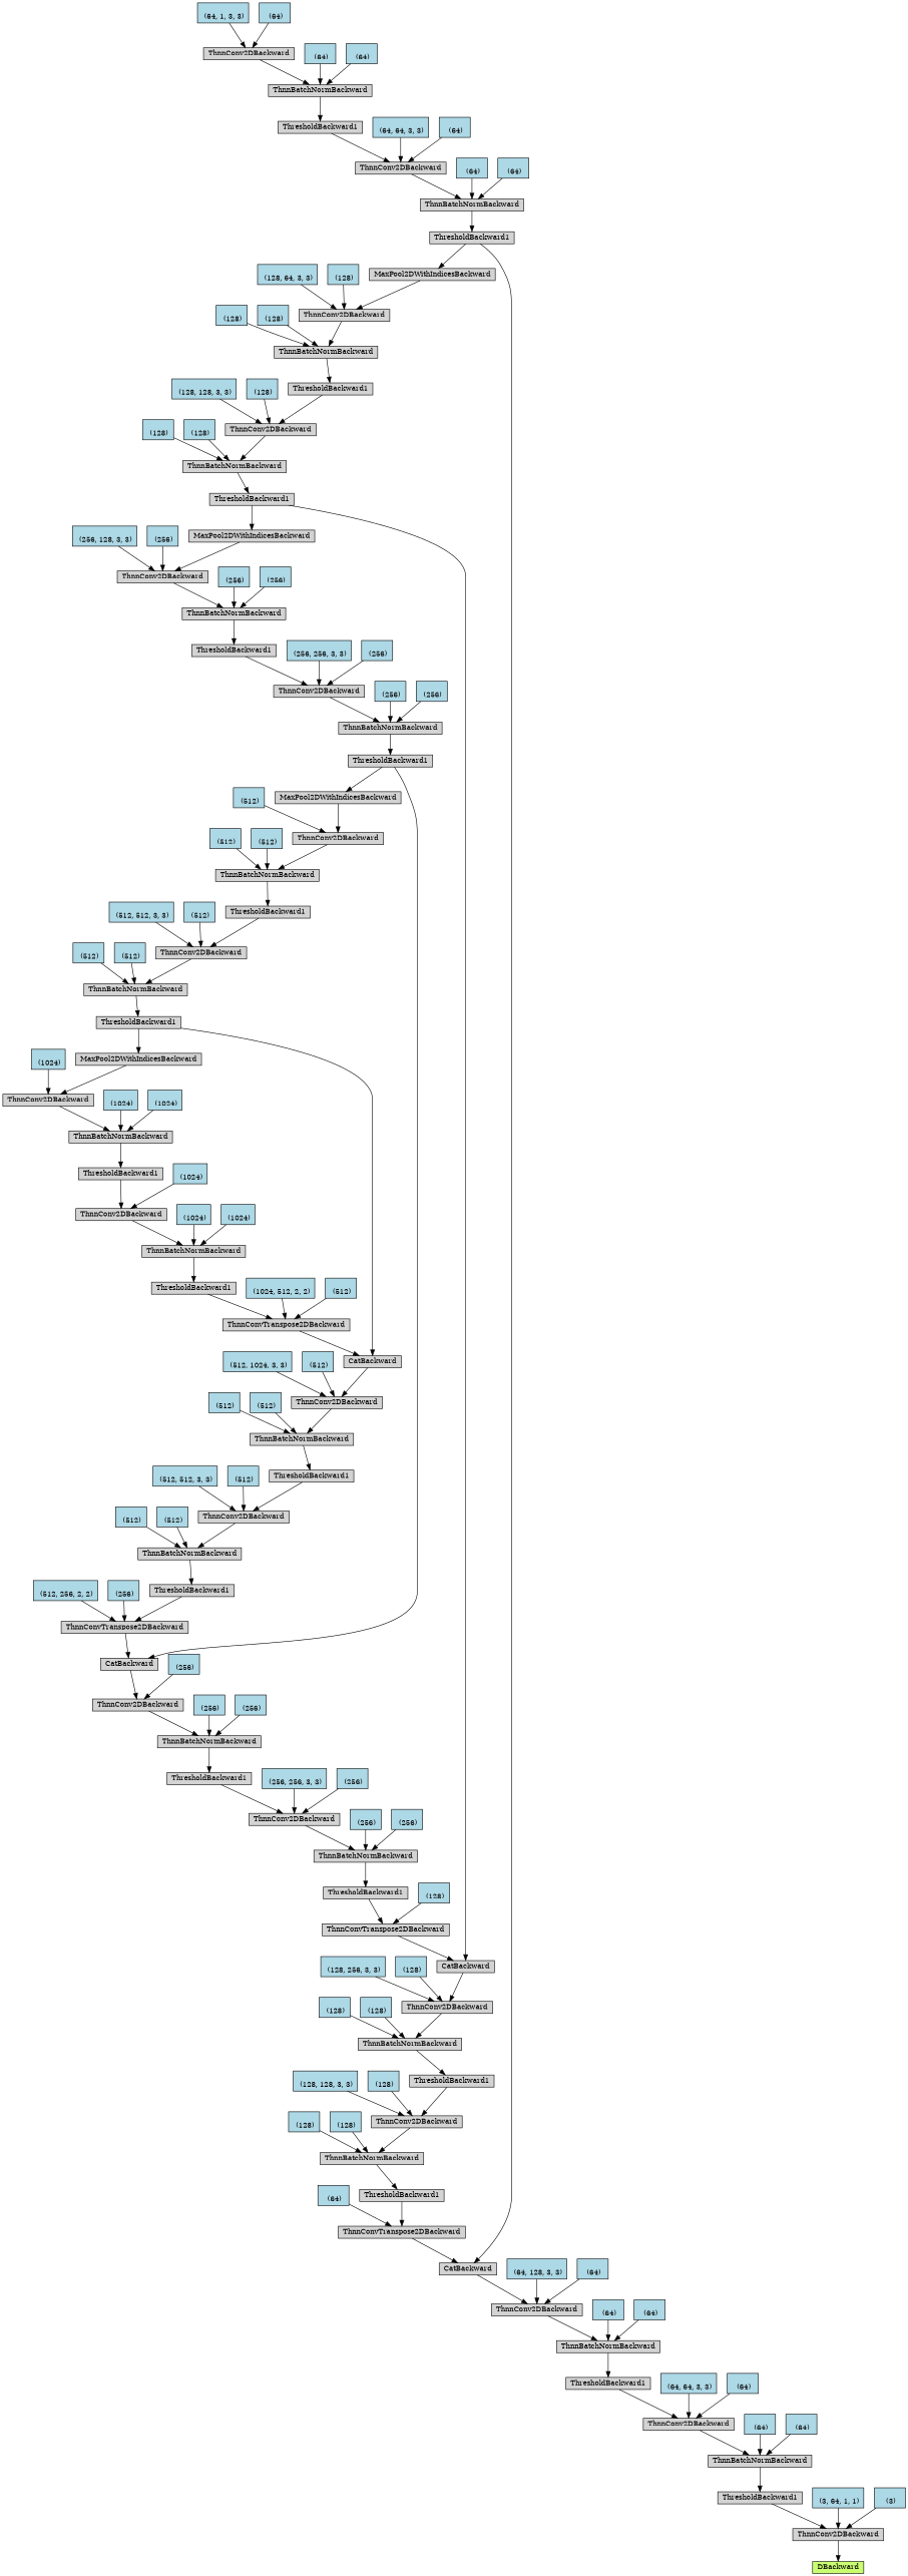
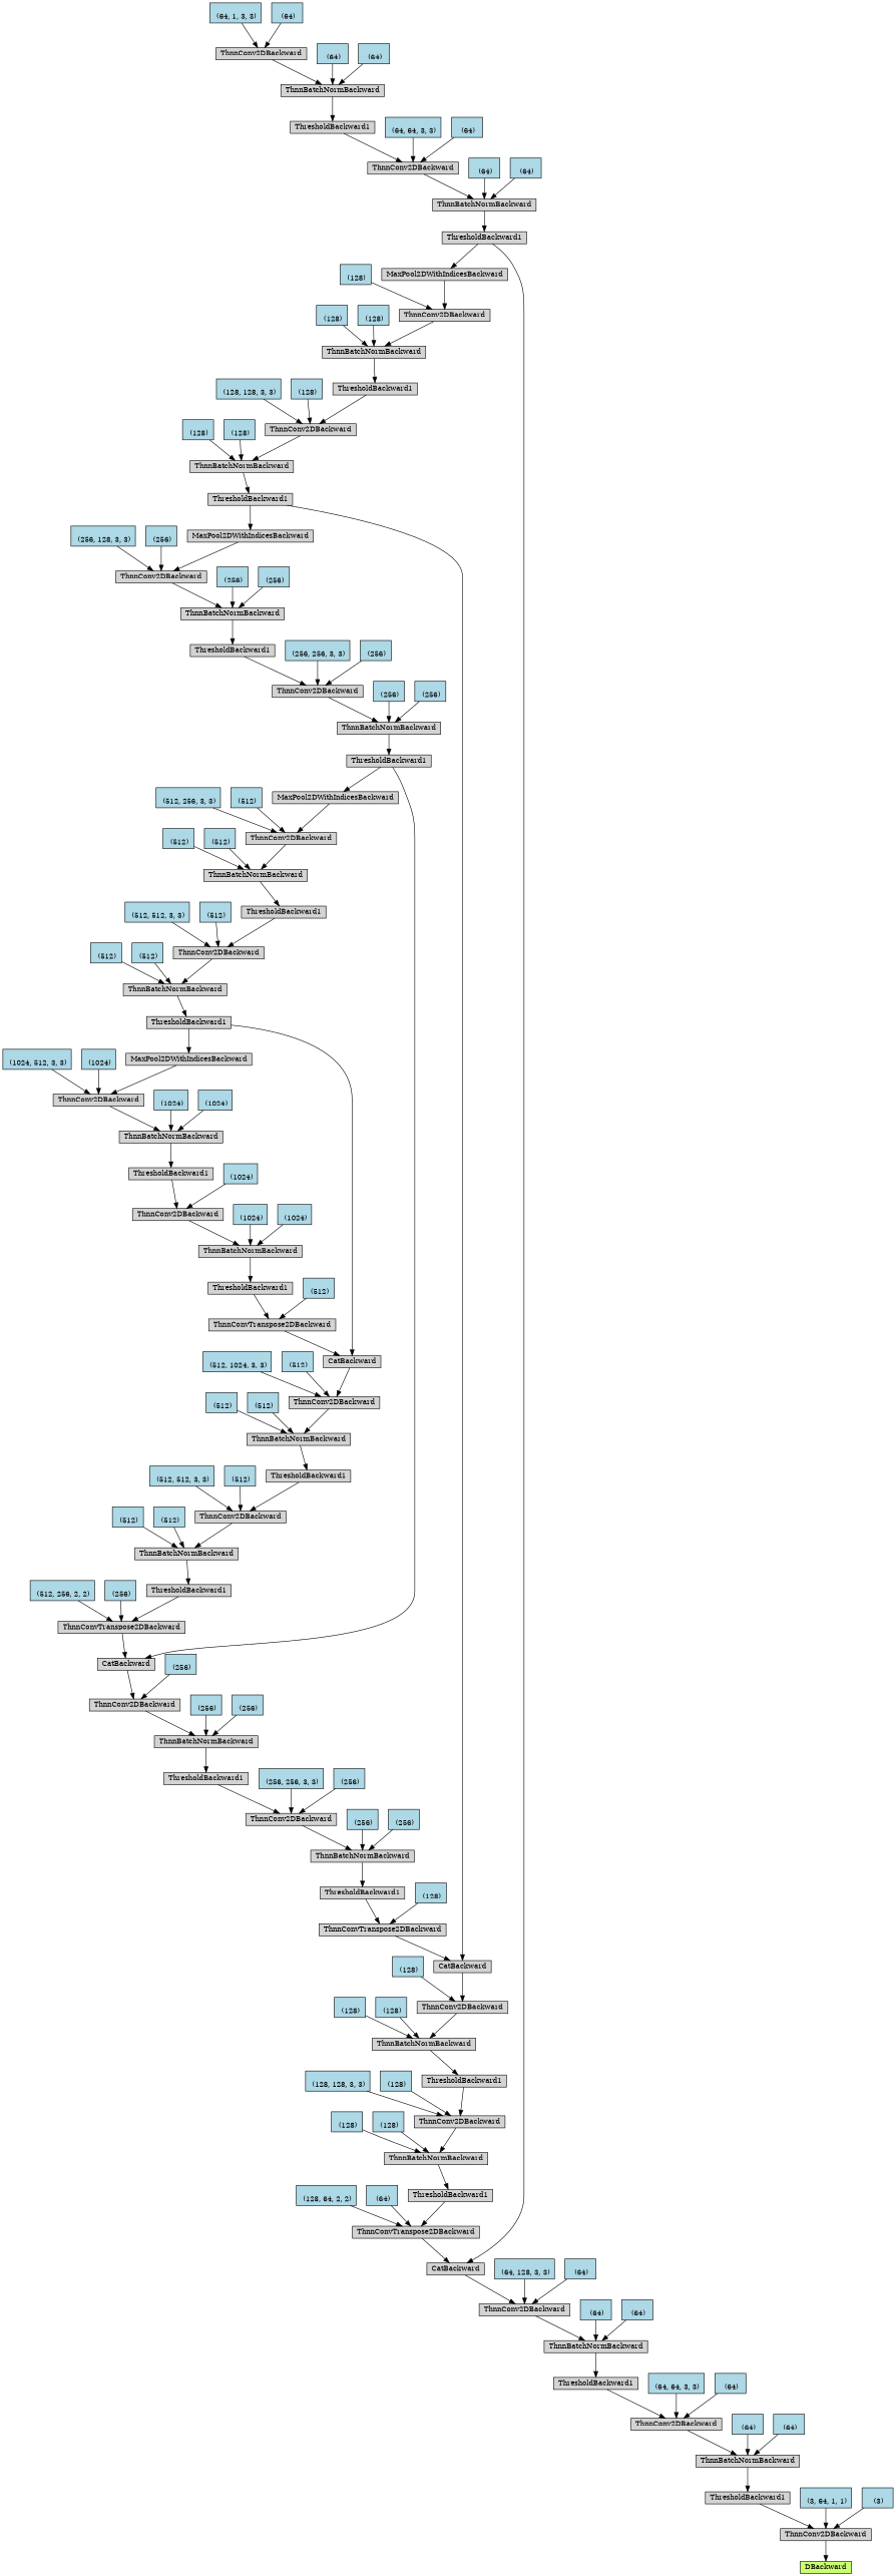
  digraph {
    node [align=left fillcolor=lightblue fontsize=12 ranksep=0.1 shape=box style=filled]
    n1 [fillcolor=darkolivegreen1 height=0.2 label=DBackward]
    n2 [height=0.2 label=ThnnConv2DBackward fillcolor=""]
    n3 [height=0.2 label=ThresholdBackward1 fillcolor=""]
    n4 [height=0.2 label=ThnnBatchNormBackward fillcolor=""]
    n5 [height=0.2 label=ThnnConv2DBackward fillcolor=""]
    n6 [height=0.2 label=ThresholdBackward1 fillcolor=""]
    n7 [height=0.2 label=ThnnBatchNormBackward fillcolor=""]
    n8 [height=0.2 label=ThnnConv2DBackward fillcolor=""]
    n9 [height=0.2 label=CatBackward fillcolor=""]
    n10 [height=0.2 label=ThresholdBackward1 fillcolor=""]
    n11 [height=0.2 label=MaxPool2DWithIndicesBackward fillcolor=""]
    n12 [height=0.2 label=ThnnConv2DBackward fillcolor=""]
    n13 [height=0.2 label=ThnnBatchNormBackward fillcolor=""]
    n14 [height=0.2 label=ThnnConv2DBackward fillcolor=""]
    n15 [height=0.2 label=ThresholdBackward1 fillcolor=""]
    n16 [height=0.2 label=ThnnBatchNormBackward fillcolor=""]
    n17 [height=0.2 label=ThnnConv2DBackward fillcolor=""]
    n18 [height=0.2 label="\n (64, 1, 3, 3)"]
    n19 [height=0.2 label="\n (64)"]
    n20 [height=0.2 label="\n (64)"]
    n21 [height=0.2 label="\n (64)"]
    n22 [height=0.2 label="\n (64, 64, 3, 3)"]
    n23 [height=0.2 label="\n (64)"]
    n24 [height=0.2 label="\n (64)"]
    n25 [height=0.2 label="\n (64)"]
    n26 [height=0.2 label=ThnnConvTranspose2DBackward fillcolor=""]
    n27 [height=0.2 label=ThresholdBackward1 fillcolor=""]
    n28 [height=0.2 label=ThnnBatchNormBackward fillcolor=""]
    n29 [height=0.2 label=ThnnConv2DBackward fillcolor=""]
    n30 [height=0.2 label=ThresholdBackward1 fillcolor=""]
    n31 [height=0.2 label=ThnnBatchNormBackward fillcolor=""]
    n32 [height=0.2 label=ThnnConv2DBackward fillcolor=""]
    n33 [height=0.2 label=CatBackward fillcolor=""]
    n34 [height=0.2 label=ThresholdBackward1 fillcolor=""]
    n35 [height=0.2 label=MaxPool2DWithIndicesBackward fillcolor=""]
    n36 [height=0.2 label=ThnnConv2DBackward fillcolor=""]
    n37 [height=0.2 label=ThnnBatchNormBackward fillcolor=""]
    n38 [height=0.2 label=ThnnConv2DBackward fillcolor=""]
    n39 [height=0.2 label=ThresholdBackward1 fillcolor=""]
    n40 [height=0.2 label=ThnnBatchNormBackward fillcolor=""]
-   n41 [height=0.2 label="\n (128, 64, 3, 3)"]
    n42 [height=0.2 label="\n (128)"]
    n43 [height=0.2 label="\n (128)"]
    n44 [height=0.2 label="\n (128)"]
    n45 [height=0.2 label="\n (128, 128, 3, 3)"]
    n46 [height=0.2 label="\n (128)"]
    n47 [height=0.2 label="\n (128)"]
    n48 [height=0.2 label="\n (128)"]
    n49 [height=0.2 label=ThnnConvTranspose2DBackward fillcolor=""]
    n50 [height=0.2 label=ThresholdBackward1 fillcolor=""]
    n51 [height=0.2 label=ThnnBatchNormBackward fillcolor=""]
    n52 [height=0.2 label=ThnnConv2DBackward fillcolor=""]
    n53 [height=0.2 label=ThresholdBackward1 fillcolor=""]
    n54 [height=0.2 label=ThnnBatchNormBackward fillcolor=""]
    n55 [height=0.2 label=ThnnConv2DBackward fillcolor=""]
    n56 [height=0.2 label=CatBackward fillcolor=""]
    n57 [height=0.2 label=ThresholdBackward1 fillcolor=""]
    n58 [height=0.2 label=MaxPool2DWithIndicesBackward fillcolor=""]
    n59 [height=0.2 label=ThnnConv2DBackward fillcolor=""]
    n60 [height=0.2 label=ThnnBatchNormBackward fillcolor=""]
    n61 [height=0.2 label=ThnnConv2DBackward fillcolor=""]
    n62 [height=0.2 label=ThresholdBackward1 fillcolor=""]
    n63 [height=0.2 label=ThnnBatchNormBackward fillcolor=""]
    n64 [height=0.2 label="\n (256, 128, 3, 3)"]
    n65 [height=0.2 label="\n (256)"]
    n66 [height=0.2 label="\n (256)"]
    n67 [height=0.2 label="\n (256)"]
    n68 [height=0.2 label="\n (256, 256, 3, 3)"]
    n69 [height=0.2 label="\n (256)"]
    n70 [height=0.2 label="\n (256)"]
    n71 [height=0.2 label="\n (256)"]
    n72 [height=0.2 label=ThnnConvTranspose2DBackward fillcolor=""]
    n73 [height=0.2 label=ThresholdBackward1 fillcolor=""]
    n74 [height=0.2 label=ThnnBatchNormBackward fillcolor=""]
    n75 [height=0.2 label=ThnnConv2DBackward fillcolor=""]
    n76 [height=0.2 label=ThresholdBackward1 fillcolor=""]
    n77 [height=0.2 label=ThnnBatchNormBackward fillcolor=""]
    n78 [height=0.2 label=ThnnConv2DBackward fillcolor=""]
    n79 [height=0.2 label=CatBackward fillcolor=""]
    n80 [height=0.2 label=ThresholdBackward1 fillcolor=""]
    n81 [height=0.2 label=MaxPool2DWithIndicesBackward fillcolor=""]
    n82 [height=0.2 label=ThnnConv2DBackward fillcolor=""]
    n83 [height=0.2 label=ThnnBatchNormBackward fillcolor=""]
    n84 [height=0.2 label=ThnnConv2DBackward fillcolor=""]
    n85 [height=0.2 label=ThresholdBackward1 fillcolor=""]
    n86 [height=0.2 label=ThnnBatchNormBackward fillcolor=""]
+   n87 [height=0.2 label="\n (512, 256, 3, 3)"]
    n88 [height=0.2 label="\n (512)"]
    n89 [height=0.2 label="\n (512)"]
    n90 [height=0.2 label="\n (512)"]
    n91 [height=0.2 label="\n (512, 512, 3, 3)"]
    n92 [height=0.2 label="\n (512)"]
    n93 [height=0.2 label="\n (512)"]
    n94 [height=0.2 label="\n (512)"]
    n95 [height=0.2 label=ThnnConvTranspose2DBackward fillcolor=""]
    n96 [height=0.2 label=ThresholdBackward1 fillcolor=""]
    n97 [height=0.2 label=ThnnBatchNormBackward fillcolor=""]
    n98 [height=0.2 label=ThnnConv2DBackward fillcolor=""]
    n99 [height=0.2 label=ThresholdBackward1 fillcolor=""]
    n100 [height=0.2 label=ThnnBatchNormBackward fillcolor=""]
+   n101 [height=0.2 label="\n (1024, 512, 3, 3)"]
    n102 [height=0.2 label="\n (1024)"]
    n103 [height=0.2 label="\n (1024)"]
    n104 [height=0.2 label="\n (1024)"]
    n105 [height=0.2 label="\n (1024)"]
    n106 [height=0.2 label="\n (1024)"]
    n107 [height=0.2 label="\n (1024)"]
-   n108 [height=0.2 label="\n (1024, 512, 2, 2)"]
    n109 [height=0.2 label="\n (512)"]
    n110 [height=0.2 label="\n (512, 1024, 3, 3)"]
    n111 [height=0.2 label="\n (512)"]
    n112 [height=0.2 label="\n (512)"]
    n113 [height=0.2 label="\n (512)"]
    n114 [height=0.2 label="\n (512, 512, 3, 3)"]
    n115 [height=0.2 label="\n (512)"]
    n116 [height=0.2 label="\n (512)"]
    n117 [height=0.2 label="\n (512)"]
    n118 [height=0.2 label="\n (512, 256, 2, 2)"]
    n119 [height=0.2 label="\n (256)"]
    n120 [height=0.2 label="\n (256)"]
    n121 [height=0.2 label="\n (256)"]
    n122 [height=0.2 label="\n (256)"]
    n123 [height=0.2 label="\n (256, 256, 3, 3)"]
    n124 [height=0.2 label="\n (256)"]
    n125 [height=0.2 label="\n (256)"]
    n126 [height=0.2 label="\n (256)"]
    n127 [height=0.2 label="\n (128)"]
-   n128 [height=0.2 label="\n (128, 256, 3, 3)"]
    n129 [height=0.2 label="\n (128)"]
    n130 [height=0.2 label="\n (128)"]
    n131 [height=0.2 label="\n (128)"]
    n132 [height=0.2 label="\n (128, 128, 3, 3)"]
    n133 [height=0.2 label="\n (128)"]
    n134 [height=0.2 label="\n (128)"]
    n135 [height=0.2 label="\n (128)"]
+   n136 [height=0.2 label="\n (128, 64, 2, 2)"]
    n137 [height=0.2 label="\n (64)"]
    n138 [height=0.2 label="\n (64, 128, 3, 3)"]
    n139 [height=0.2 label="\n (64)"]
    n140 [height=0.2 label="\n (64)"]
    n141 [height=0.2 label="\n (64)"]
    n142 [height=0.2 label="\n (64, 64, 3, 3)"]
    n143 [height=0.2 label="\n (64)"]
    n144 [height=0.2 label="\n (64)"]
    n145 [height=0.2 label="\n (64)"]
    n146 [height=0.2 label="\n (3, 64, 1, 1)"]
    n147 [height=0.2 label="\n (3)"]
    n2 -> n1
    n3 -> n2
    n4 -> n3
    n5 -> n4
    n6 -> n5
    n7 -> n6
    n8 -> n7
    n9 -> n8
    n10 -> n9
    n10 -> n11
    n11 -> n12
    n12 -> n40
    n13 -> n10
    n14 -> n13
    n15 -> n14
    n16 -> n15
    n17 -> n16
    n18 -> n17
    n19 -> n17
    n20 -> n16
    n21 -> n16
    n22 -> n14
    n23 -> n14
    n24 -> n13
    n25 -> n13
    n26 -> n9
    n27 -> n26
    n28 -> n27
    n29 -> n28
    n30 -> n29
    n31 -> n30
    n32 -> n31
    n33 -> n32
    n34 -> n33
    n34 -> n35
    n35 -> n36
    n36 -> n63
    n37 -> n34
    n38 -> n37
    n39 -> n38
    n40 -> n39
-   n41 -> n12
    n42 -> n12
    n43 -> n40
    n44 -> n40
    n45 -> n38
    n46 -> n38
    n47 -> n37
    n48 -> n37
    n49 -> n33
    n50 -> n49
    n51 -> n50
    n52 -> n51
    n53 -> n52
    n54 -> n53
    n55 -> n54
    n56 -> n55
    n57 -> n56
    n57 -> n58
    n58 -> n59
    n59 -> n86
    n60 -> n57
    n61 -> n60
    n62 -> n61
    n63 -> n62
    n64 -> n36
    n65 -> n36
    n66 -> n63
    n67 -> n63
    n68 -> n61
    n69 -> n61
    n70 -> n60
    n71 -> n60
    n72 -> n56
    n73 -> n72
    n74 -> n73
    n75 -> n74
    n76 -> n75
    n77 -> n76
    n78 -> n77
    n79 -> n78
    n80 -> n79
    n80 -> n81
    n81 -> n82
    n82 -> n100
    n83 -> n80
    n84 -> n83
    n85 -> n84
    n86 -> n85
+   n87 -> n59
    n88 -> n59
    n89 -> n86
    n90 -> n86
    n91 -> n84
    n92 -> n84
    n93 -> n83
    n94 -> n83
    n95 -> n79
    n96 -> n95
    n97 -> n96
    n98 -> n97
    n99 -> n98
    n100 -> n99
+   n101 -> n82
    n102 -> n82
    n103 -> n100
    n104 -> n100
    n105 -> n98
    n106 -> n97
    n107 -> n97
-   n108 -> n95
    n109 -> n95
    n110 -> n78
    n111 -> n78
    n112 -> n77
    n113 -> n77
    n114 -> n75
    n115 -> n75
    n116 -> n74
    n117 -> n74
    n118 -> n72
    n119 -> n72
    n120 -> n55
    n121 -> n54
    n122 -> n54
    n123 -> n52
    n124 -> n52
    n125 -> n51
    n126 -> n51
    n127 -> n49
-   n128 -> n32
    n129 -> n32
    n130 -> n31
    n131 -> n31
    n132 -> n29
    n133 -> n29
    n134 -> n28
    n135 -> n28
+   n136 -> n26
    n137 -> n26
    n138 -> n8
    n139 -> n8
    n140 -> n7
    n141 -> n7
    n142 -> n5
    n143 -> n5
    n144 -> n4
    n145 -> n4
    n146 -> n2
    n147 -> n2
  }
